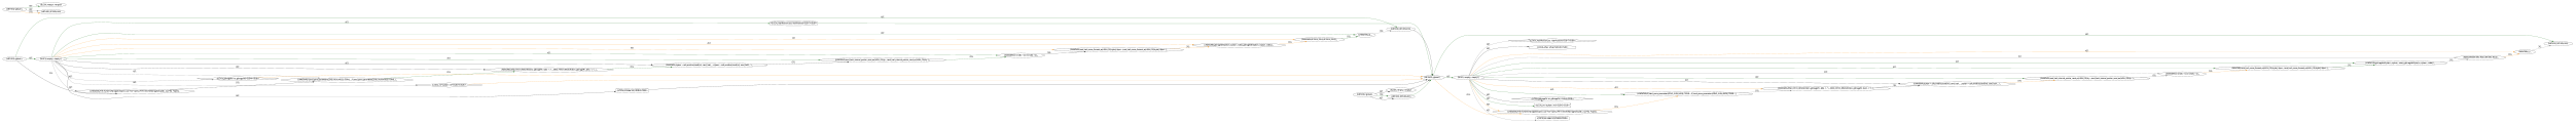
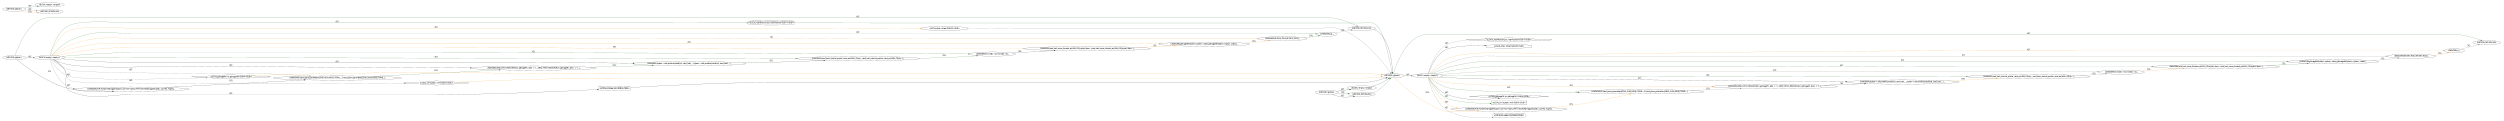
  digraph {
    rankdir=LR
    fontname="Open Sans"
    node [fontname="Open Sans"]
    edge [color=darkgreen fontname="Open Sans"]
    n1 [label=<(METHOD,&lt;global&gt;)<SUB>1</SUB>>]
    n2 [label=<(BLOCK,&lt;empty&gt;,&lt;empty&gt;)<SUB>1</SUB>>]
    n3 [label=<(UNKNOWN,PHP_FUNCTION(imagesetstyle) { 	zval *IM, *styles;,PHP_FUNCTION(imagesetstyle) { 	zval *IM, *styles;)<SUB>1</SUB>>]
    n4 [label=<(METHOD_RETURN,ANY)<SUB>1</SUB>>]
    n5 [label="<(LOCAL,gdImagePtr im: gdImagePtr)<SUB>4</SUB>>" shape=diamond]
    n6 [label="<(LOCAL,int* stylearr: int*)<SUB>5</SUB>>" shape=diamond]
    n7 [label="<(LOCAL,int index: int)<SUB>6</SUB>>" shape=cylinder]
    n8 [label="<(LOCAL,HashPosition pos: HashPosition)<SUB>7</SUB>>" shape=cylinder]
    n9 [label=<(UNKNOWN,if (zend_parse_parameters(ZEND_NUM_ARGS() TSRML...,if (zend_parse_parameters(ZEND_NUM_ARGS() TSRML...)<SUB>9</SUB>>]
    n10 [label=<(UNKNOWN,ZEND_FETCH_RESOURCE(im, gdImagePtr, &amp;IM, -1, &quot;I...,ZEND_FETCH_RESOURCE(im, gdImagePtr, &amp;IM, -1, &quot;I...)<SUB>13</SUB>>]
    n11 [label=<(UNKNOWN,stylearr = safe_emalloc(sizeof(int), zend_hash_...,stylearr = safe_emalloc(sizeof(int), zend_hash_...)<SUB>16</SUB>>]
    n12 [label=<(UNKNOWN,zend_hash_internal_pointer_reset_ex(HASH_OF(sty...,zend_hash_internal_pointer_reset_ex(HASH_OF(sty...)<SUB>18</SUB>>]
    n13 [label=<(UNKNOWN,for (index = 0;,for (index = 0;)<SUB>20</SUB>>]
    n14 [label=<(UNKNOWN,zend_hash_move_forward_ex(HASH_OF(styles), &amp;pos...,zend_hash_move_forward_ex(HASH_OF(styles), &amp;pos...)<SUB>20</SUB>>]
    n15 [label=<(UNKNOWN,gdImageSetStyle(im, stylearr, index);,gdImageSetStyle(im, stylearr, index);)<SUB>31</SUB>>]
+   n16 [label="<(LOCAL,efree : efree)<SUB>33</SUB>>" shape=octagon]
    n17 [label=<(UNKNOWN,RETURN_TRUE;,RETURN_TRUE;)<SUB>35</SUB>>]
    n18 [label=<(UNKNOWN,},})<SUB>36</SUB>>]
    n19 [label=<(METHOD,&lt;global&gt;)<SUB>1</SUB>>]
    n20 [label=<(METHOD,&lt;global&gt;)<SUB>1</SUB>>]
    n21 [label=<(BLOCK,&lt;empty&gt;,&lt;empty&gt;)>]
    n22 [label=<(METHOD_RETURN,ANY)>]
    n23 [label=<(BLOCK,&lt;empty&gt;,&lt;empty&gt;)<SUB>1</SUB>>]
    n24 [label=<(UNKNOWN,PHP_FUNCTION(imagesetstyle) { 	zval *IM, *styles;,PHP_FUNCTION(imagesetstyle) { 	zval *IM, *styles;)<SUB>1</SUB>>]
    n25 [label=<(METHOD_RETURN,ANY)<SUB>1</SUB>>]
    n26 [label="<(LOCAL,gdImagePtr im: gdImagePtr)<SUB>4</SUB>>" shape=diamond]
    n27 [label="<(LOCAL,int* stylearr: int*)<SUB>5</SUB>>" shape=note]
    n28 [label="<(LOCAL,int index: int)<SUB>6</SUB>>" shape=cylinder]
    n29 [label="<(LOCAL,HashPosition pos: HashPosition)<SUB>7</SUB>>" shape=diamond]
    n30 [label=<(UNKNOWN,if (zend_parse_parameters(ZEND_NUM_ARGS() TSRML...,if (zend_parse_parameters(ZEND_NUM_ARGS() TSRML...)<SUB>9</SUB>>]
    n31 [label=<(UNKNOWN,ZEND_FETCH_RESOURCE(im, gdImagePtr, &amp;IM, -1, &quot;I...,ZEND_FETCH_RESOURCE(im, gdImagePtr, &amp;IM, -1, &quot;I...)<SUB>13</SUB>>]
    n32 [label=<(UNKNOWN,stylearr = safe_emalloc(sizeof(int), zend_hash_...,stylearr = safe_emalloc(sizeof(int), zend_hash_...)<SUB>16</SUB>>]
    n33 [label=<(UNKNOWN,zend_hash_internal_pointer_reset_ex(HASH_OF(sty...,zend_hash_internal_pointer_reset_ex(HASH_OF(sty...)<SUB>18</SUB>>]
    n34 [label=<(UNKNOWN,for (index = 0;,for (index = 0;)<SUB>20</SUB>>]
    n35 [label=<(UNKNOWN,zend_hash_move_forward_ex(HASH_OF(styles), &amp;pos...,zend_hash_move_forward_ex(HASH_OF(styles), &amp;pos...)<SUB>20</SUB>>]
    n36 [label=<(UNKNOWN,gdImageSetStyle(im, stylearr, index);,gdImageSetStyle(im, stylearr, index);)<SUB>38</SUB>>]
    n37 [label="<(LOCAL,efree : efree)<SUB>40</SUB>>" shape=octagon]
    n38 [label=<(UNKNOWN,RETURN_TRUE;,RETURN_TRUE;)<SUB>42</SUB>>]
    n39 [label=<(UNKNOWN,},})<SUB>43</SUB>>]
    n40 [label=<(METHOD,&lt;global&gt;)<SUB>1</SUB>>]
    n41 [label=<(BLOCK,&lt;empty&gt;,&lt;empty&gt;)>]
    n42 [label=<(METHOD_RETURN,ANY)>]
    n1 -> n2 [label="AST: "]
    n1 -> n3 [label="CFG: " color=black]
    n1 -> n4 [label="AST: "]
    n2 -> n3 [label="AST: " color=gray40]
    n2 -> n5 [label="AST: " color=gray40]
    n2 -> n6 [label="AST: " color=gray40]
    n2 -> n7 [label="AST: " color=black]
    n2 -> n8 [label="AST: "]
    n2 -> n9 [label="AST: " color=gray40]
    n2 -> n10 [label="AST: " color=black]
    n2 -> n11 [label="AST: " color=black]
    n2 -> n12 [label="AST: "]
    n2 -> n13 [label="AST: "]
    n2 -> n14 [label="AST: " color=darkorange]
    n2 -> n15 [label="AST: " color=darkorange]
+   n2 -> n16 [label="AST: " color=darkorange]
    n2 -> n17 [label="AST: " color=darkorange]
    n2 -> n18 [label="AST: "]
    n3 -> n9 [label="CFG: " color=black]
    n4 -> n19 [color=black]
    n5 -> n19 [color=darkorange]
    n6 -> n19 [color=darkorange]
    n7 -> n19 [color=black]
    n8 -> n19
    n9 -> n10 [label="CFG: "]
    n10 -> n11 [label="CFG: "]
    n11 -> n12 [label="CFG: " color=black]
    n12 -> n13 [label="CFG: "]
    n13 -> n14 [label="CFG: " color=black]
    n14 -> n15 [label="CFG: " color=darkorange]
    n15 -> n17 [label="CFG: " color=darkorange]
+   n16 -> n19 [color=gray40]
    n17 -> n18 [label="CFG: "]
    n18 -> n4 [label="CFG: " color=gray40]
    n19 -> n23 [label="AST: "]
    n19 -> n24 [label="CFG: " color=darkorange]
    n19 -> n25 [label="AST: "]
    n20 -> n21 [label="AST: " color=black]
    n20 -> n22 [label="AST: " color=black]
    n20 -> n22 [label="CFG: "]
    n21 -> n19 [color=black]
    n22 -> n19
    n23 -> n24 [label="AST: " color=darkorange]
    n23 -> n26 [label="AST: " color=black]
    n23 -> n27 [label="AST: "]
    n23 -> n28 [label="AST: " color=gray40]
    n23 -> n29 [label="AST: " color=gray40]
    n23 -> n30 [label="AST: "]
    n23 -> n31 [label="AST: " color=darkorange]
    n23 -> n32 [label="AST: " color=black]
    n23 -> n33 [label="AST: "]
    n23 -> n34 [label="AST: " color=gray40]
    n23 -> n35 [label="AST: "]
    n23 -> n36 [label="AST: "]
    n23 -> n37 [label="AST: " color=black]
    n23 -> n38 [label="AST: " color=gray40]
    n23 -> n39 [label="AST: " color=darkorange]
    n24 -> n30 [label="CFG: " color=darkorange]
    n30 -> n31 [label="CFG: " color=gray40]
    n31 -> n32 [label="CFG: " color=black]
    n32 -> n33 [label="CFG: " color=darkorange]
    n33 -> n34 [label="CFG: " color=gray40]
    n34 -> n35 [label="CFG: " color=darkorange]
    n35 -> n36 [label="CFG: "]
    n36 -> n38 [label="CFG: " color=gray40]
    n38 -> n39 [label="CFG: " color=darkorange]
    n39 -> n25 [label="CFG: " color=gray40]
    n40 -> n41 [label="AST: "]
    n40 -> n42 [label="AST: " color=gray40]
    n40 -> n42 [label="CFG: " color=darkorange]
  }
